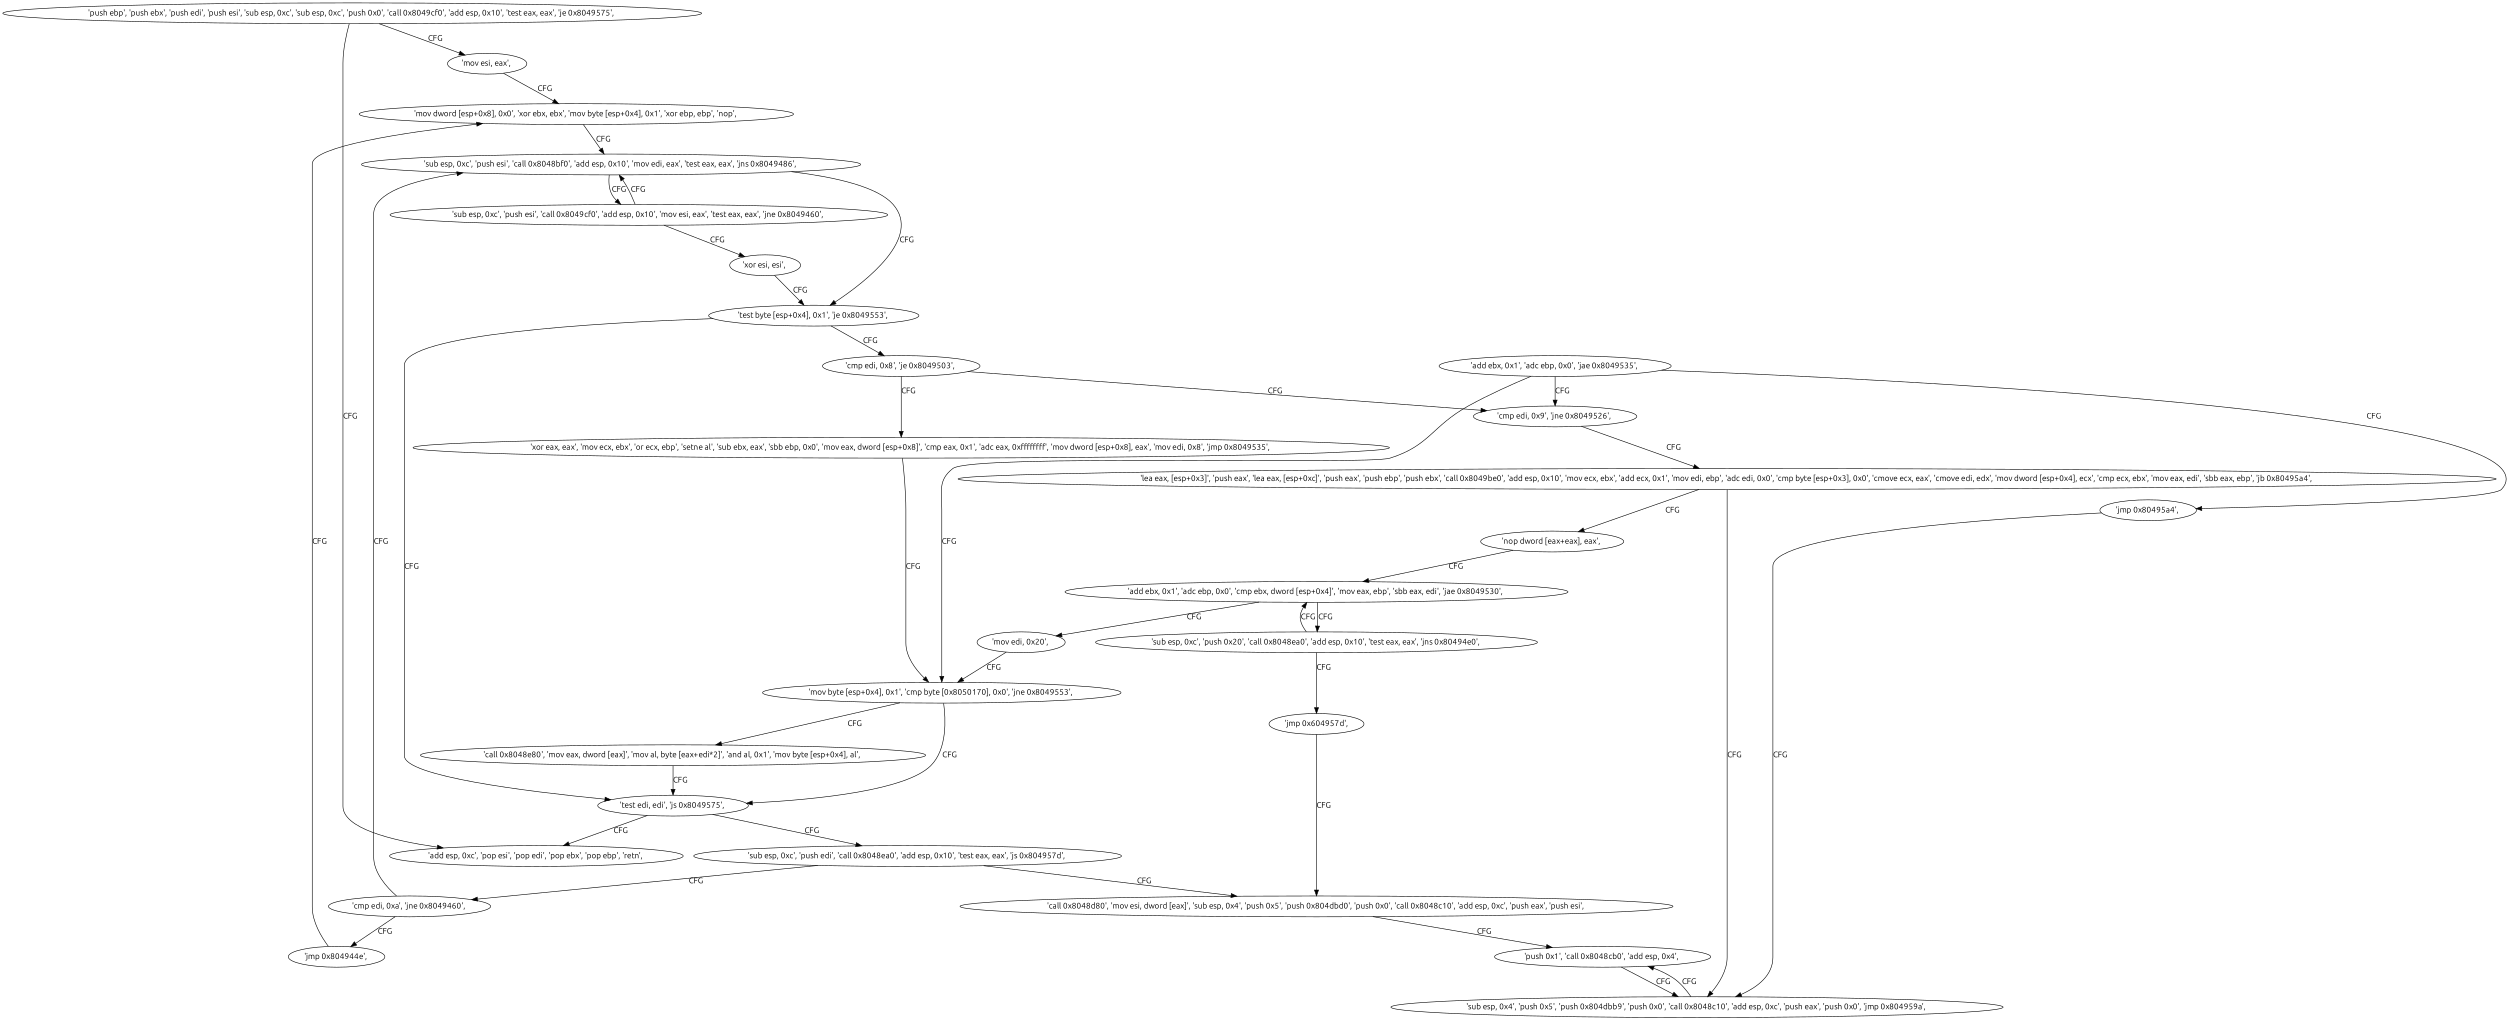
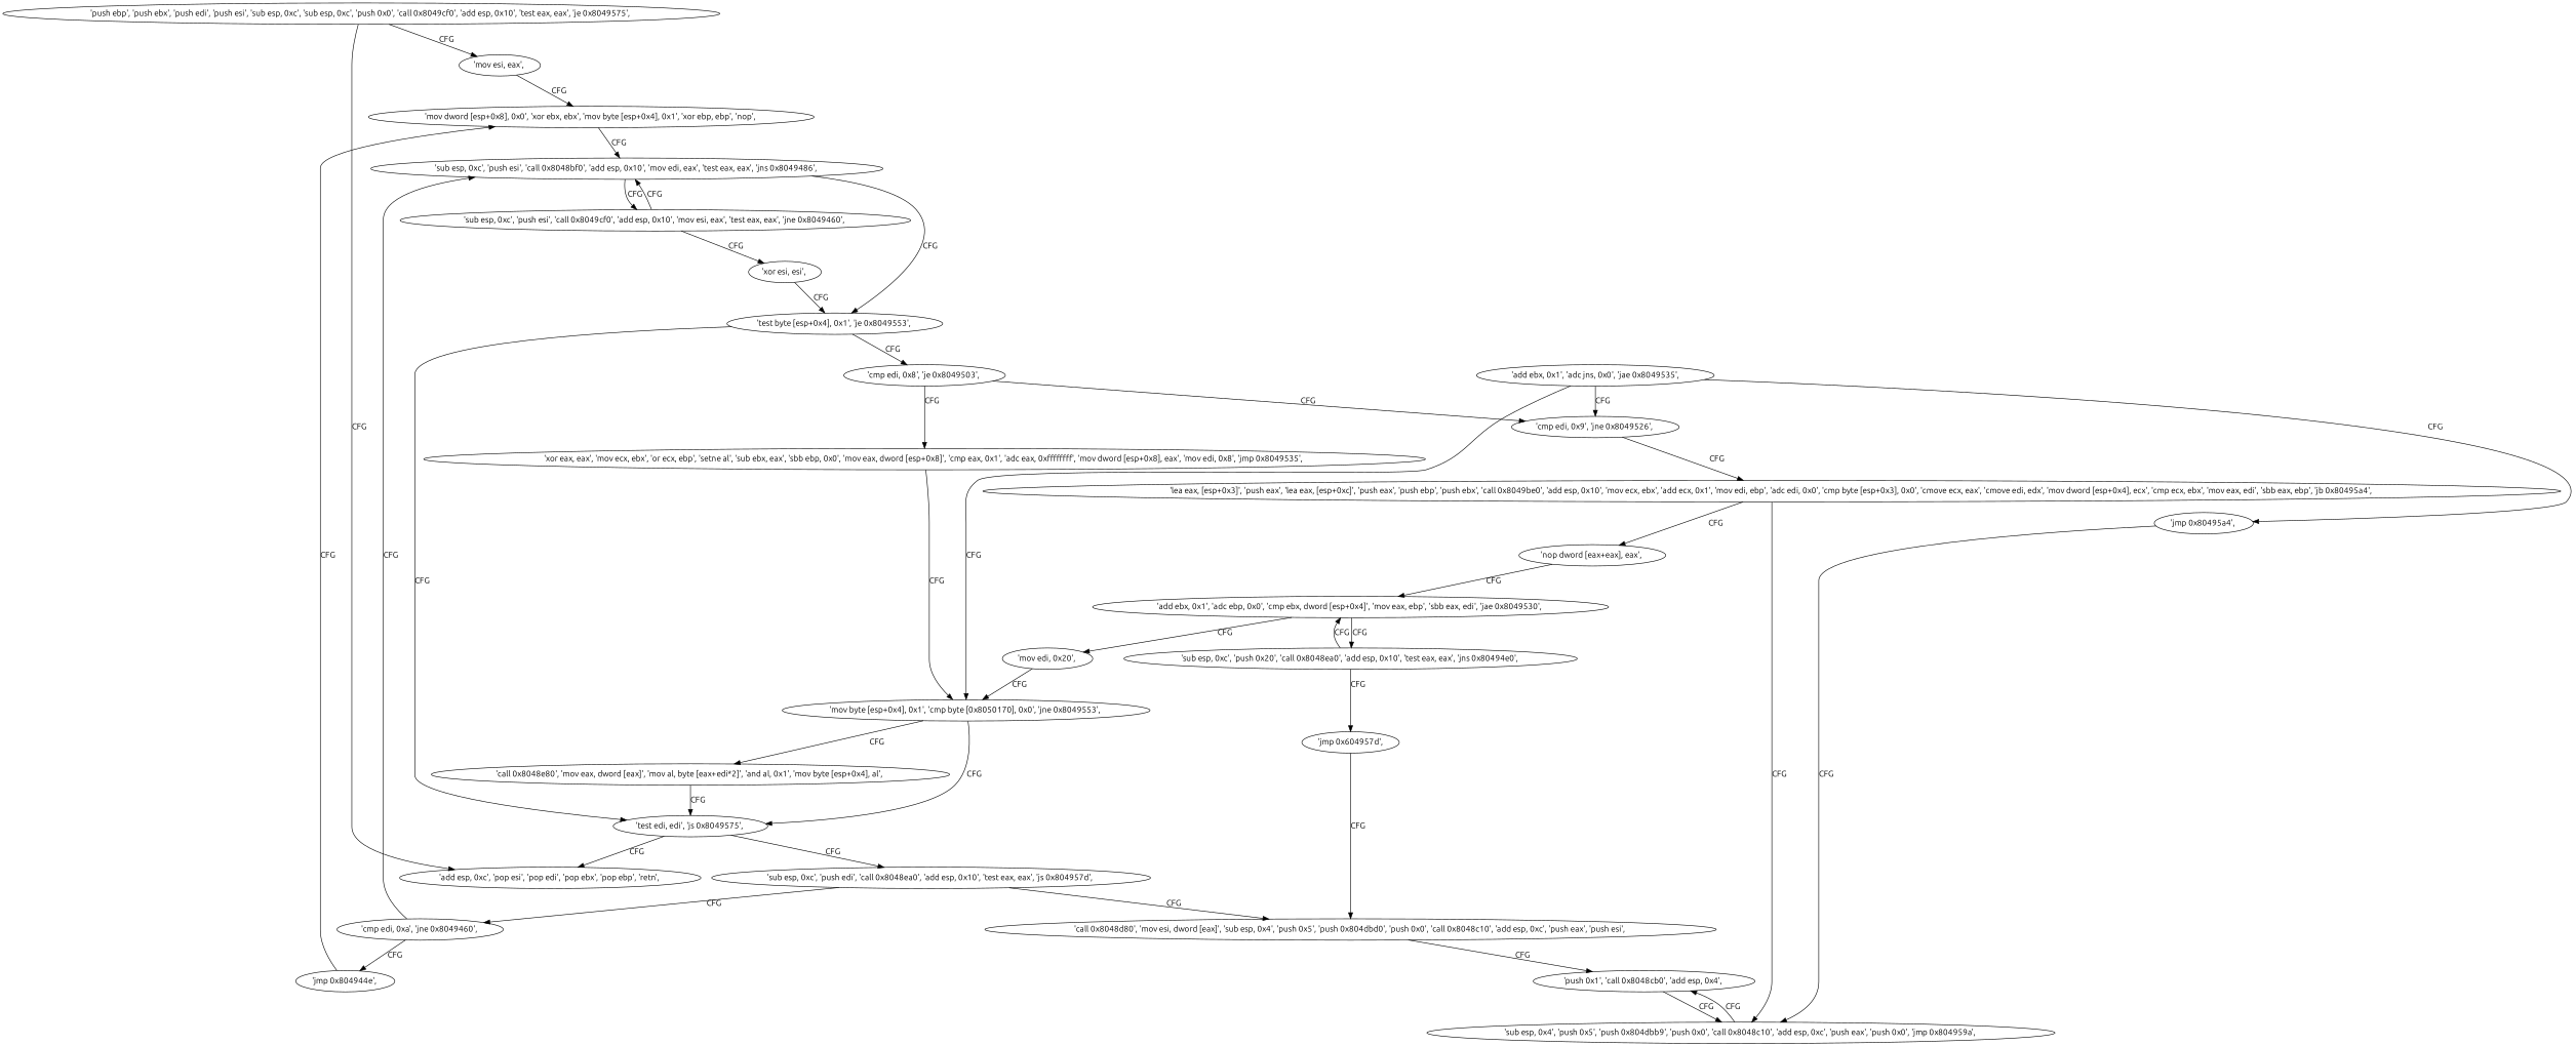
  digraph {
    fontname=Ubuntu
    node [fontname=Ubuntu]
    edge [fontname=Ubuntu]
    n1 [label="'push ebp', 'push ebx', 'push edi', 'push esi', 'sub esp, 0xc', 'sub esp, 0xc', 'push 0x0', 'call 0x8049cf0', 'add esp, 0x10', 'test eax, eax', 'je 0x8049575', "]
    n2 [label="'add esp, 0xc', 'pop esi', 'pop edi', 'pop ebx', 'pop ebp', 'retn', "]
    n3 [label="'mov esi, eax', "]
    n4 [label="'mov dword [esp+0x8], 0x0', 'xor ebx, ebx', 'mov byte [esp+0x4], 0x1', 'xor ebp, ebp', 'nop', "]
    n5 [label="'sub esp, 0xc', 'push esi', 'call 0x8048bf0', 'add esp, 0x10', 'mov edi, eax', 'test eax, eax', 'jns 0x8049486', "]
    n6 [label="'test byte [esp+0x4], 0x1', 'je 0x8049553', "]
    n7 [label="'sub esp, 0xc', 'push esi', 'call 0x8049cf0', 'add esp, 0x10', 'mov esi, eax', 'test eax, eax', 'jne 0x8049460', "]
    n8 [label="'test edi, edi', 'js 0x8049575', "]
    n9 [label="'cmp edi, 0x8', 'je 0x8049503', "]
    n10 [label="'sub esp, 0xc', 'push edi', 'call 0x8048ea0', 'add esp, 0x10', 'test eax, eax', 'js 0x804957d', "]
    n11 [label="'xor eax, eax', 'mov ecx, ebx', 'or ecx, ebp', 'setne al', 'sub ebx, eax', 'sbb ebp, 0x0', 'mov eax, dword [esp+0x8]', 'cmp eax, 0x1', 'adc eax, 0xffffffff', 'mov dword [esp+0x8], eax', 'mov edi, 0x8', 'jmp 0x8049535', "]
    n12 [label="'cmp edi, 0x9', 'jne 0x8049526', "]
    n13 [label="'call 0x8048d80', 'mov esi, dword [eax]', 'sub esp, 0x4', 'push 0x5', 'push 0x804dbd0', 'push 0x0', 'call 0x8048c10', 'add esp, 0xc', 'push eax', 'push esi', "]
    n14 [label="'cmp edi, 0xa', 'jne 0x8049460', "]
    n15 [label="'mov byte [esp+0x4], 0x1', 'cmp byte [0x8050170], 0x0', 'jne 0x8049553', "]
    n16 [label="'lea eax, [esp+0x3]', 'push eax', 'lea eax, [esp+0xc]', 'push eax', 'push ebp', 'push ebx', 'call 0x8049be0', 'add esp, 0x10', 'mov ecx, ebx', 'add ecx, 0x1', 'mov edi, ebp', 'adc edi, 0x0', 'cmp byte [esp+0x3], 0x0', 'cmove ecx, eax', 'cmove edi, edx', 'mov dword [esp+0x4], ecx', 'cmp ecx, ebx', 'mov eax, edi', 'sbb eax, ebp', 'jb 0x80495a4', "]
    n17 [label="'xor esi, esi', "]
    n18 [label="'push 0x1', 'call 0x8048cb0', 'add esp, 0x4', "]
    n19 [label="'jmp 0x804944e', "]
    n20 [label="'call 0x8048e80', 'mov eax, dword [eax]', 'mov al, byte [eax+edi*2]', 'and al, 0x1', 'mov byte [esp+0x4], al', "]
-   n21 [label="'add ebx, 0x1', 'adc ebp, 0x0', 'jae 0x8049535', "]
+   n21 [label="'add ebx, 0x1', 'adc jns, 0x0', 'jae 0x8049535',"]
    n22 [label="'jmp 0x80495a4', "]
    n23 [label="'sub esp, 0x4', 'push 0x5', 'push 0x804dbb9', 'push 0x0', 'call 0x8048c10', 'add esp, 0xc', 'push eax', 'push 0x0', 'jmp 0x804959a', "]
    n24 [label="'nop dword [eax+eax], eax', "]
    n25 [label="'add ebx, 0x1', 'adc ebp, 0x0', 'cmp ebx, dword [esp+0x4]', 'mov eax, ebp', 'sbb eax, edi', 'jae 0x8049530', "]
    n26 [label="'mov edi, 0x20', "]
    n27 [label="'sub esp, 0xc', 'push 0x20', 'call 0x8048ea0', 'add esp, 0x10', 'test eax, eax', 'jns 0x80494e0', "]
    n28 [label="'jmp 0x604957d',"]
    n1 -> n2 [label=CFG]
    n1 -> n3 [label=CFG]
    n3 -> n4 [label=CFG]
    n4 -> n5 [label=CFG]
    n5 -> n6 [label=CFG]
    n5 -> n7 [label=CFG]
    n6 -> n8 [label=CFG]
    n6 -> n9 [label=CFG]
    n7 -> n5 [label=CFG]
    n7 -> n17 [label=CFG]
    n8 -> n2 [label=CFG]
    n8 -> n10 [label=CFG]
    n9 -> n11 [label=CFG]
    n9 -> n12 [label=CFG]
    n10 -> n13 [label=CFG]
    n10 -> n14 [label=CFG]
    n11 -> n15 [label=CFG]
    n12 -> n16 [label=CFG]
    n13 -> n18 [label=CFG]
    n14 -> n5 [label=CFG]
    n14 -> n19 [label=CFG]
    n15 -> n8 [label=CFG]
    n15 -> n20 [label=CFG]
    n16 -> n23 [label=CFG]
    n16 -> n24 [label=CFG]
    n17 -> n6 [label=CFG]
    n18 -> n23 [label=CFG]
    n19 -> n4 [label=CFG]
    n20 -> n8 [label=CFG]
    n21 -> n12 [label=CFG]
    n21 -> n15 [label=CFG]
    n21 -> n22 [label=CFG]
    n22 -> n23 [label=CFG]
    n23 -> n18 [label=CFG]
    n24 -> n25 [label=CFG]
    n25 -> n26 [label=CFG]
    n25 -> n27 [label=CFG]
    n26 -> n15 [label=CFG]
    n27 -> n25 [label=CFG]
    n27 -> n28 [label=CFG]
    n28 -> n13 [label=CFG]
  }
